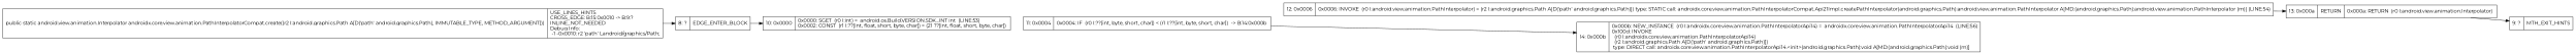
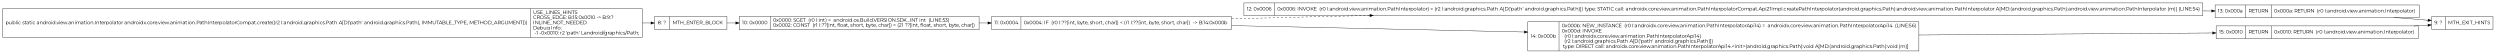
  digraph {
    fontname=Montserrat
    rankdir=LR
    node [fontname=Montserrat shape=record]
    edge [fontname=Montserrat]
-   n1 [label="{8\:\ ?|EDGE_ENTER_BLOCK\l}"]
+   n1 [label="{8\:\ ?|MTH_ENTER_BLOCK\l}"]
    n2 [label="{10\:\ 0x0000|0x0000: SGET  (r0 I:int) =  android.os.Build.VERSION.SDK_INT int  (LINE:53)\l0x0002: CONST  (r1 I:??[int, float, short, byte, char]) = (21 ??[int, float, short, byte, char]) \l}"]
    n3 [label="{11\:\ 0x0004|0x0004: IF  (r0 I:??[int, byte, short, char]) \< (r1 I:??[int, byte, short, char])  \-\> B:14:0x000b \l}"]
    n4 [label="{12\:\ 0x0006|0x0006: INVOKE  (r0 I:android.view.animation.PathInterpolator) = (r2 I:android.graphics.Path A[D('path' android.graphics.Path)]) type: STATIC call: androidx.core.view.animation.PathInterpolatorCompat.Api21Impl.createPathInterpolator(android.graphics.Path):android.view.animation.PathInterpolator A[MD:(android.graphics.Path):android.view.animation.PathInterpolator (m)] (LINE:54)\l}"]
-   n5 [label="{14\:\ 0x000b|0x000b: NEW_INSTANCE  (r0 I:androidx.core.view.animation.PathInterpolatorApi14) =  androidx.core.view.animation.PathInterpolatorApi14  (LINE:56)\l0x100d: INVOKE  \l  (r0 I:androidx.core.view.animation.PathInterpolatorApi14)\l  (r2 I:android.graphics.Path A[D('path' android.graphics.Path)])\l type: DIRECT call: androidx.core.view.animation.PathInterpolatorApi14.\<init\>(android.graphics.Path):void A[MD:(android.graphics.Path):void (m)]\l}"]
+   n5 [label="{14\:\ 0x000b|0x000b: NEW_INSTANCE  (r0 I:androidx.core.view.animation.PathInterpolatorApi14) =  androidx.core.view.animation.PathInterpolatorApi14  (LINE:56)\l0x000d: INVOKE  \l  (r0 I:androidx.core.view.animation.PathInterpolatorApi14)\l  (r2 I:android.graphics.Path A[D('path' android.graphics.Path)])\l type: DIRECT call: androidx.core.view.animation.PathInterpolatorApi14.\<init\>(android.graphics.Path):void A[MD:(android.graphics.Path):void (m)]\l}"]
    n6 [label="{13\:\ 0x000a|RETURN\l|0x000a: RETURN  (r0 I:android.view.animation.Interpolator) \l}"]
+   n7 [label="{15\:\ 0x0010|RETURN\l|0x0010: RETURN  (r0 I:android.view.animation.Interpolator) \l}"]
    n8 [label="{9\:\ ?|MTH_EXIT_HINTS\l}"]
    n9 [label="{public static android.view.animation.Interpolator androidx.core.view.animation.PathInterpolatorCompat.create((r2 I:android.graphics.Path A[D('path' android.graphics.Path), IMMUTABLE_TYPE, METHOD_ARGUMENT]))  | USE_LINES_HINTS\lCROSS_EDGE: B:15:0x0010 \-\> B:9:?\lINLINE_NOT_NEEDED\lDebug Info:\l  \-1 \-0x0010: r2 'path' Landroid\/graphics\/Path;\l}"]
    n1 -> n2
+   n2 -> n3
+   n3 -> n4 [style=dashed]
    n3 -> n5
    n4 -> n6
+   n5 -> n7
    n6 -> n8
+   n7 -> n8
    n9 -> n1
  }
